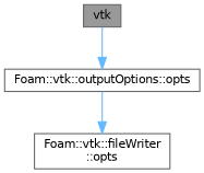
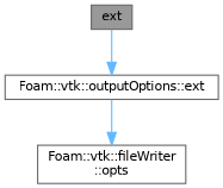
  digraph {
    fontname="DejaVu Sans"
    rankdir=TB
    node [color=grey40 fillcolor=white fontname="DejaVu Sans" fontsize=10 shape=box style=filled]
    edge [color=steelblue1 fontname="DejaVu Sans" fontsize=10 labelfontname=Helvetica labelfontsize=10 style=solid]
-   n1 [color=gray40 fillcolor=grey60 fontcolor=black height=0.2 label=vtk width=0.4]
-   n2 [height=0.2 label="Foam::vtk::outputOptions::opts" width=0.4]
+   n1 [color=gray40 fillcolor=grey60 fontcolor=black height=0.2 label=ext width=0.4]
+   n2 [height=0.2 label="Foam::vtk::outputOptions::ext" width=0.4]
    n3 [height=0.2 label="Foam::vtk::fileWriter\l::opts" width=0.4]
    n1 -> n2
    n2 -> n3
  }
